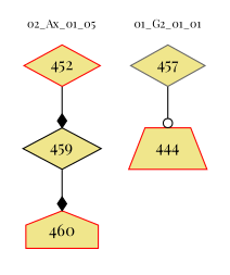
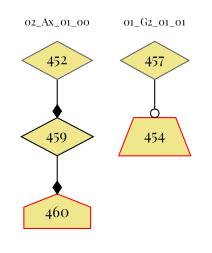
  digraph {
    fontname="Playfair Display"
    node [color=gray40 fillcolor=khaki fontname="Playfair Display" shape=diamond style=filled]
    edge [arrowhead=diamond color=black fontname="Playfair Display"]
-   n1 [color=red label=452]
+   n1 [label=452]
    n2 [color=black label=459]
    n3 [color=red label=460 shape=house]
    n4 [label=457]
-   n5 [color=red label=444 shape=trapezium]
+   n5 [color=red label=454 shape=trapezium]
    subgraph cluster_1 {
      color=white
      fontsize=10
-     label="02_Ax_01_05"
+     label="02_Ax_01_00"
      n1
      n2
      n3
    }
    subgraph cluster_2 {
      color=white
      fontsize=10
      label="01_G2_01_01"
      n4
      n5
    }
    n1 -> n2
    n2 -> n3
    n4 -> n5 [arrowhead=odot]
  }
